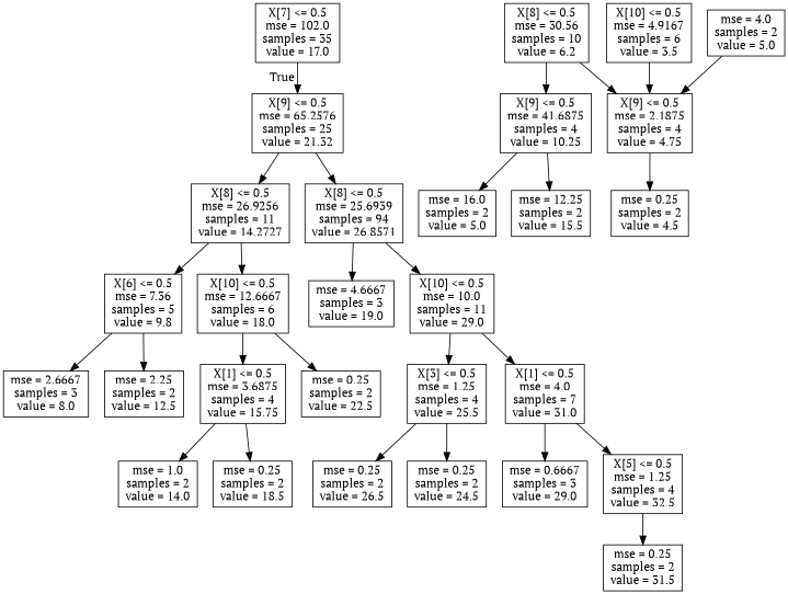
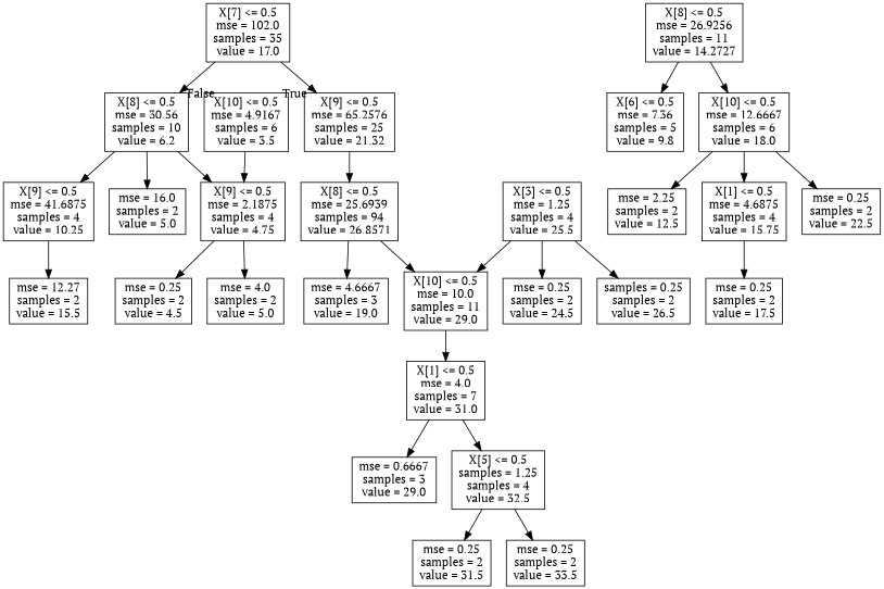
  digraph {
    fontname="PT Serif"
    node [fontname="PT Serif" shape=box]
    edge [fontname="PT Serif"]
    n1 [label="X[7] <= 0.5\nmse = 102.0\nsamples = 35\nvalue = 17.0"]
    n2 [label="X[9] <= 0.5\nmse = 65.2576\nsamples = 25\nvalue = 21.32"]
    n3 [label="X[8] <= 0.5\nmse = 30.56\nsamples = 10\nvalue = 6.2"]
    n4 [label="X[8] <= 0.5\nmse = 26.9256\nsamples = 11\nvalue = 14.2727"]
    n5 [label="X[8] <= 0.5\nmse = 25.6939\nsamples = 94\nvalue = 26.8571"]
    n6 [label="X[9] <= 0.5\nmse = 41.6875\nsamples = 4\nvalue = 10.25"]
    n7 [label="X[9] <= 0.5\nmse = 2.1875\nsamples = 4\nvalue = 4.75"]
    n8 [label="X[6] <= 0.5\nmse = 7.36\nsamples = 5\nvalue = 9.8"]
    n9 [label="X[10] <= 0.5\nmse = 12.6667\nsamples = 6\nvalue = 18.0"]
    n10 [label="mse = 4.6667\nsamples = 3\nvalue = 19.0"]
    n11 [label="X[10] <= 0.5\nmse = 10.0\nsamples = 11\nvalue = 29.0"]
-   n12 [label="mse = 2.6667\nsamples = 3\nvalue = 8.0"]
    n13 [label="mse = 2.25\nsamples = 2\nvalue = 12.5"]
-   n14 [label="X[1] <= 0.5\nmse = 3.6875\nsamples = 4\nvalue = 15.75"]
+   n14 [label="X[1] <= 0.5\nmse = 4.6875\nsamples = 4\nvalue = 15.75"]
    n15 [label="mse = 0.25\nsamples = 2\nvalue = 22.5"]
-   n16 [label="mse = 1.0\nsamples = 2\nvalue = 14.0"]
-   n17 [label="mse = 0.25\nsamples = 2\nvalue = 18.5"]
+   n17 [label="mse = 0.25\nsamples = 2\nvalue = 17.5"]
    n18 [label="X[3] <= 0.5\nmse = 1.25\nsamples = 4\nvalue = 25.5"]
    n19 [label="X[1] <= 0.5\nmse = 4.0\nsamples = 7\nvalue = 31.0"]
-   n20 [label="mse = 0.25\nsamples = 2\nvalue = 26.5"]
+   n20 [label="samples = 0.25\nsamples = 2\nvalue = 26.5"]
    n21 [label="mse = 0.25\nsamples = 2\nvalue = 24.5"]
    n22 [label="mse = 0.6667\nsamples = 3\nvalue = 29.0"]
-   n23 [label="X[5] <= 0.5\nmse = 1.25\nsamples = 4\nvalue = 32.5"]
+   n23 [label="X[5] <= 0.5\nsamples = 1.25\nsamples = 4\nvalue = 32.5"]
    n24 [label="mse = 0.25\nsamples = 2\nvalue = 31.5"]
+   n25 [label="mse = 0.25\nsamples = 2\nvalue = 33.5"]
    n26 [label="X[10] <= 0.5\nmse = 4.9167\nsamples = 6\nvalue = 3.5"]
    n27 [label="mse = 16.0\nsamples = 2\nvalue = 5.0"]
-   n28 [label="mse = 12.25\nsamples = 2\nvalue = 15.5"]
+   n28 [label="mse = 12.27\nsamples = 2\nvalue = 15.5"]
    n29 [label="mse = 4.0\nsamples = 2\nvalue = 5.0"]
    n30 [label="mse = 0.25\nsamples = 2\nvalue = 4.5"]
    n1 -> n2 [headlabel=True labelangle=45 labeldistance=2.5]
-   n2 -> n4
+   n1 -> n3 [headlabel=False labelangle=-45 labeldistance=2.5]
    n2 -> n5
    n3 -> n6
    n3 -> n7
    n4 -> n8
    n4 -> n9
    n5 -> n10
    n5 -> n11
-   n6 -> n27
+   n3 -> n27
    n6 -> n28
-   n29 -> n7
+   n7 -> n29
    n7 -> n30
-   n8 -> n12
-   n8 -> n13
+   n9 -> n13
    n9 -> n14
    n9 -> n15
-   n11 -> n18
+   n18 -> n11
    n11 -> n19
-   n14 -> n16
    n14 -> n17
    n18 -> n20
    n18 -> n21
    n19 -> n22
    n19 -> n23
    n23 -> n24
+   n23 -> n25
    n26 -> n7
  }
